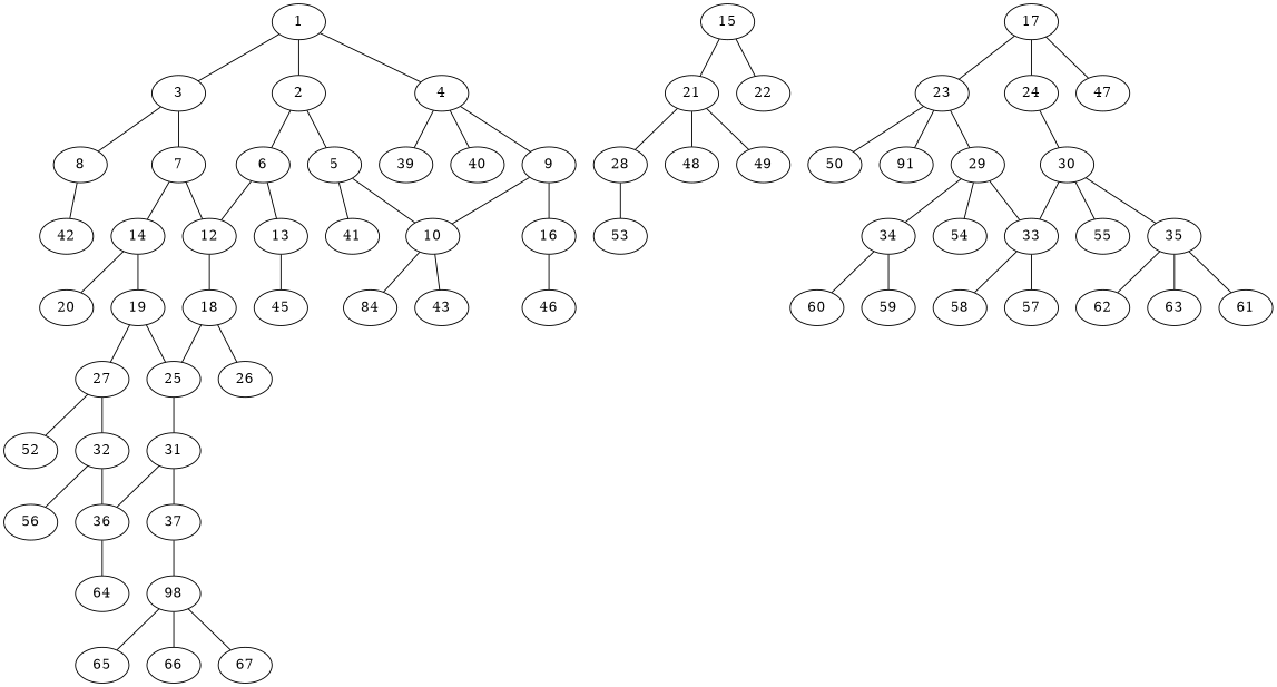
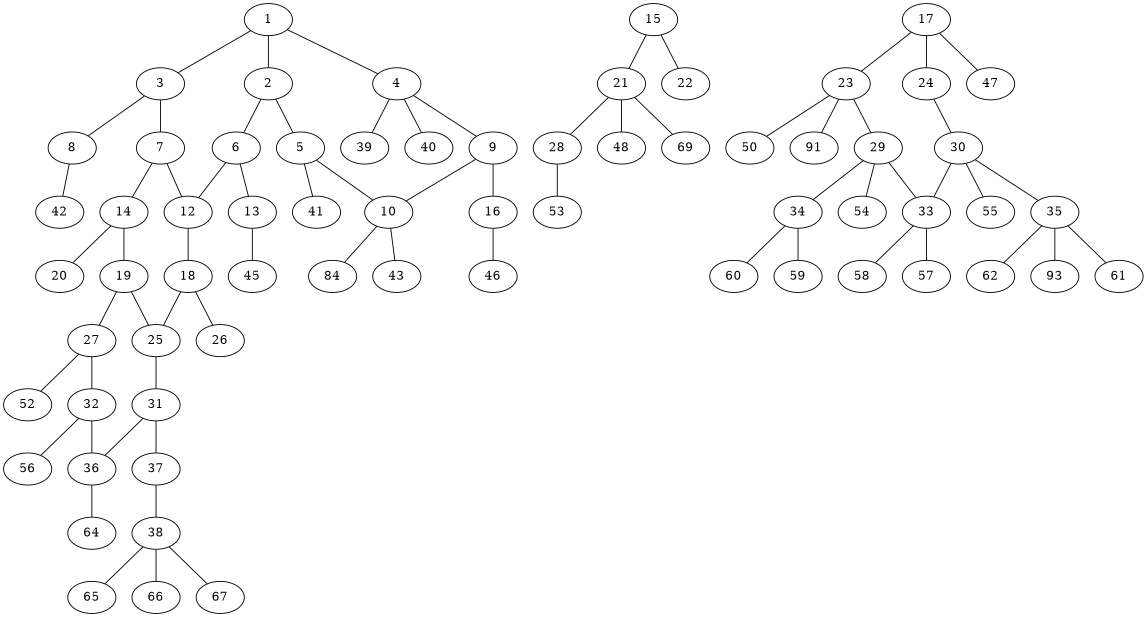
  graph {
    node [chem=H]
    edge [valence=1]
    1 [chem=C]
    2 [chem=C]
    3 [chem=C]
    4 [chem=C]
    5 [chem=C]
    6 [chem=C]
    7 [chem=C]
    8 [chem=O]
    9 [chem=C]
    39
    40
    10 [chem=C]
    41
    12 [chem=C]
    13 [chem=O]
    14 [chem=C]
    42
    16 [chem=O]
    43
    n20 [label=84]
    18 [chem=C]
    45
    19 [chem=C]
    20 [chem=O]
    15 [chem=C]
    21 [chem=C]
    22 [chem=O]
    46
    25 [chem=C]
    26 [chem=O]
    27 [chem=C]
    28 [chem=O]
    48
-   49
+   49 [label=69]
    31 [chem=C]
    32 [chem=C]
    52
    53
    17 [chem=C]
    23 [chem=C]
    24 [chem=O]
    47
    29 [chem=C]
    50
    n45 [label=91]
    30 [chem=C]
    33 [chem=C]
    34 [chem=N]
    54
    35 [chem=C]
    55
    36 [chem=C]
    37 [chem=O]
    56
    57
    58
    59
    60
    61
    62
-   63
+   63 [label=93]
    64
-   38 [chem=C label=98]
+   38 [chem=C]
    65
    66
    67
    1 -- 2
    1 -- 3 [valence=2]
    1 -- 4
    2 -- 5
    2 -- 6 [valence=2]
    3 -- 7
    3 -- 8
    4 -- 9
    4 -- 39
    4 -- 40
    5 -- 10
    5 -- 41
    6 -- 12
    6 -- 13
    7 -- 12 [valence=2]
    7 -- 14
    8 -- 42
    9 -- 10
    9 -- 16
    10 -- 43
    10 -- n20
    12 -- 18
    13 -- 45
    14 -- 19
    14 -- 20 [valence=2]
    16 -- 46
    18 -- 25
    18 -- 26 [valence=2]
    19 -- 25 [valence=2]
    19 -- 27
    15 -- 21
    15 -- 22 [valence=2]
    21 -- 28
    21 -- 48
    21 -- 49
    25 -- 31
    27 -- 32 [valence=2]
    27 -- 52
    28 -- 53
    31 -- 36 [valence=2]
    31 -- 37
    32 -- 36
    32 -- 56
    17 -- 23
    17 -- 24
    17 -- 47
    23 -- 29
    23 -- 50
    23 -- n45
    24 -- 30
    29 -- 33
    29 -- 34
    29 -- 54
    30 -- 33
    30 -- 35
    30 -- 55
    33 -- 57
    33 -- 58
    34 -- 59
    34 -- 60
    35 -- 61
    35 -- 62
    35 -- 63
    36 -- 64
    37 -- 38
    38 -- 65
    38 -- 66
    38 -- 67
  }
